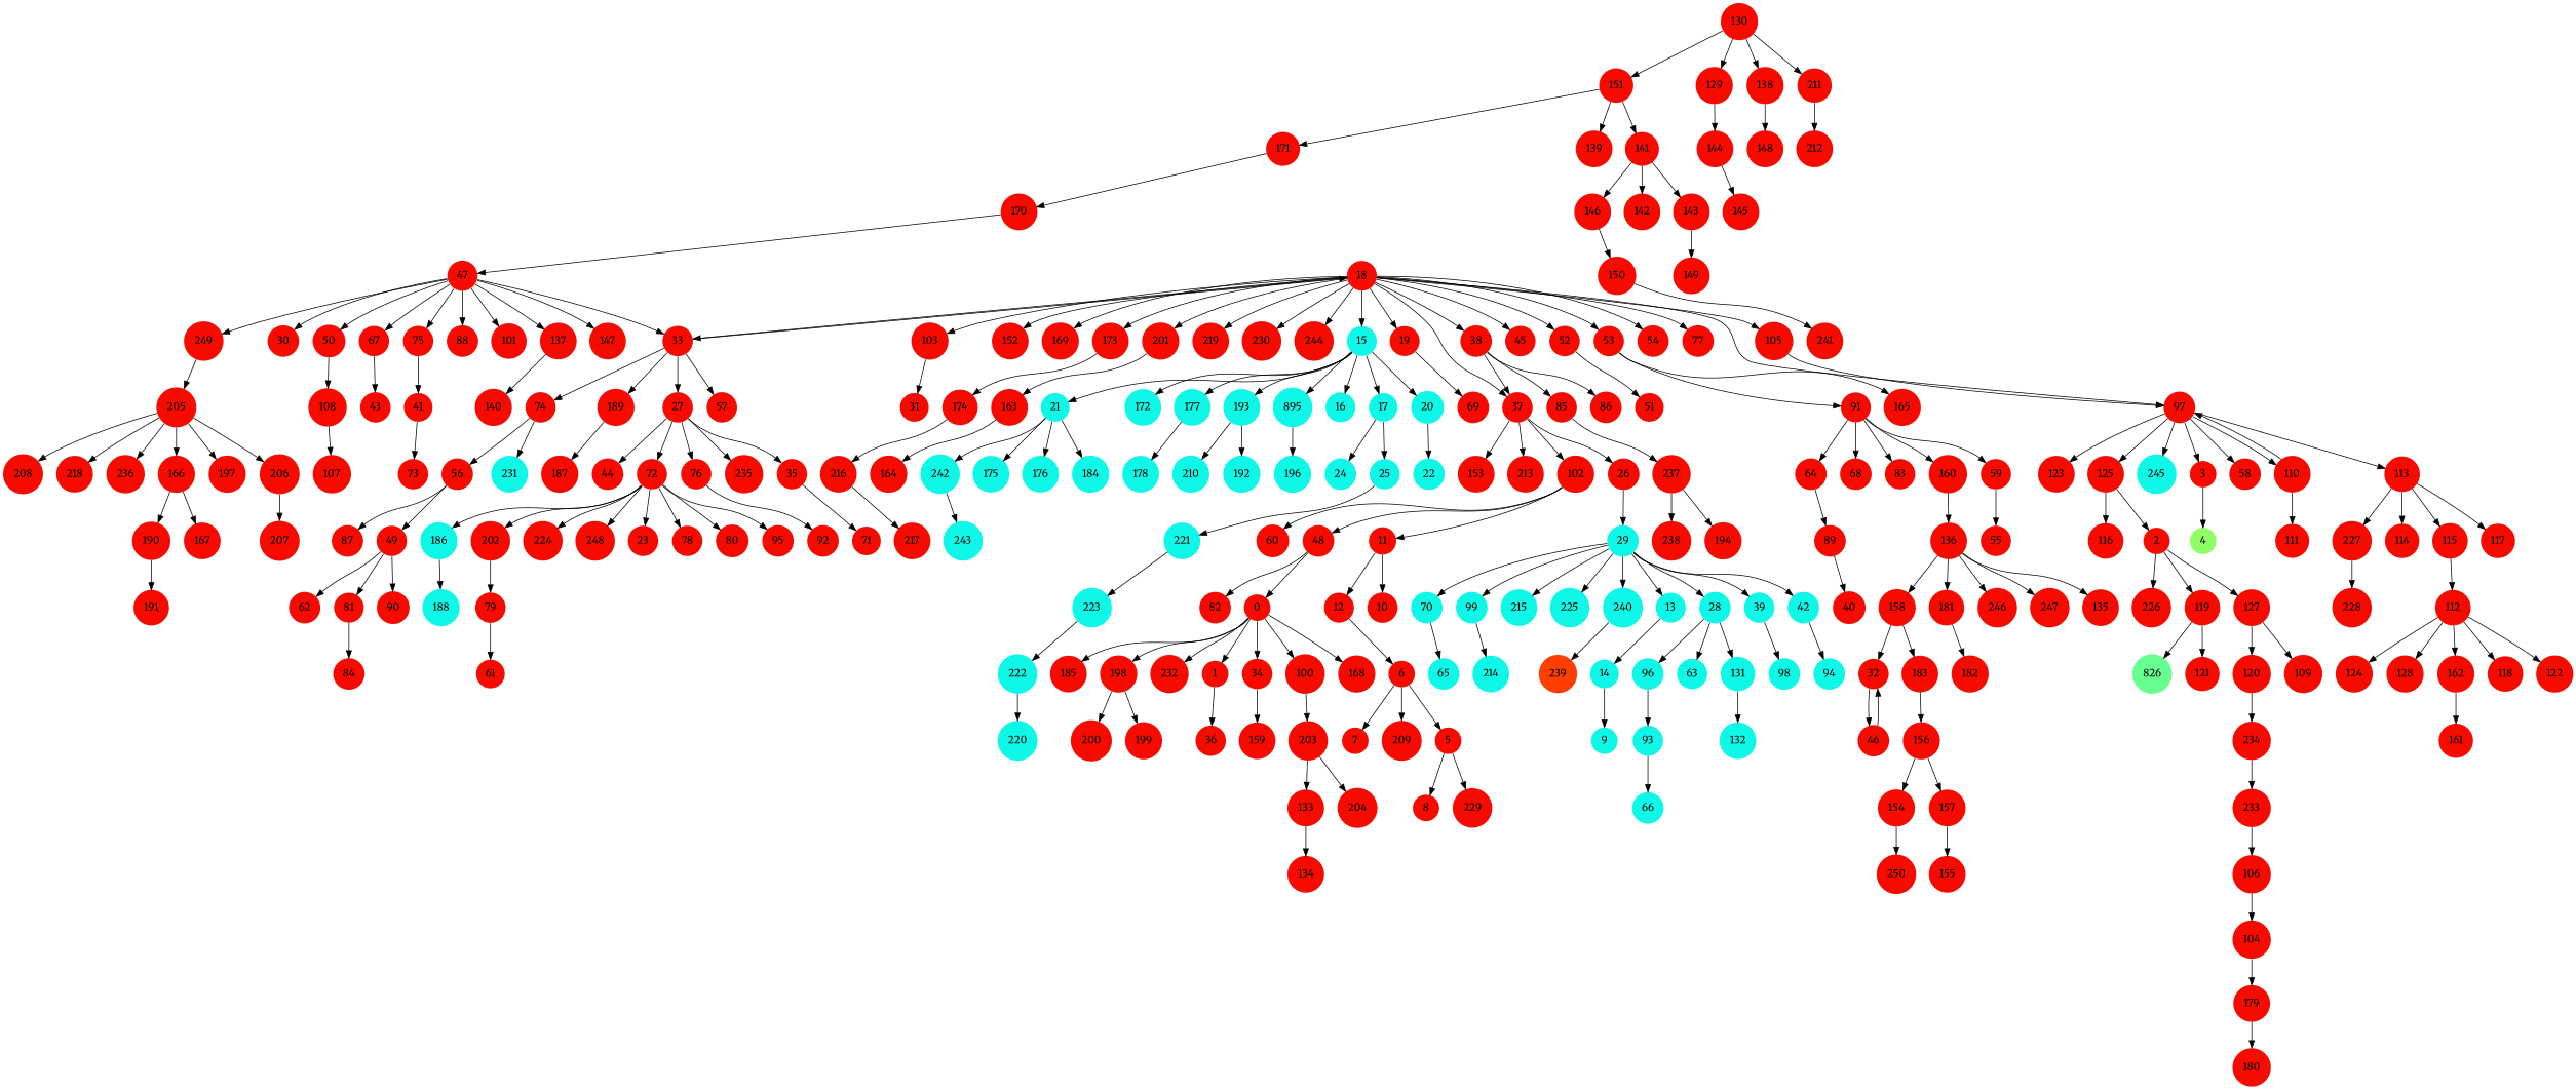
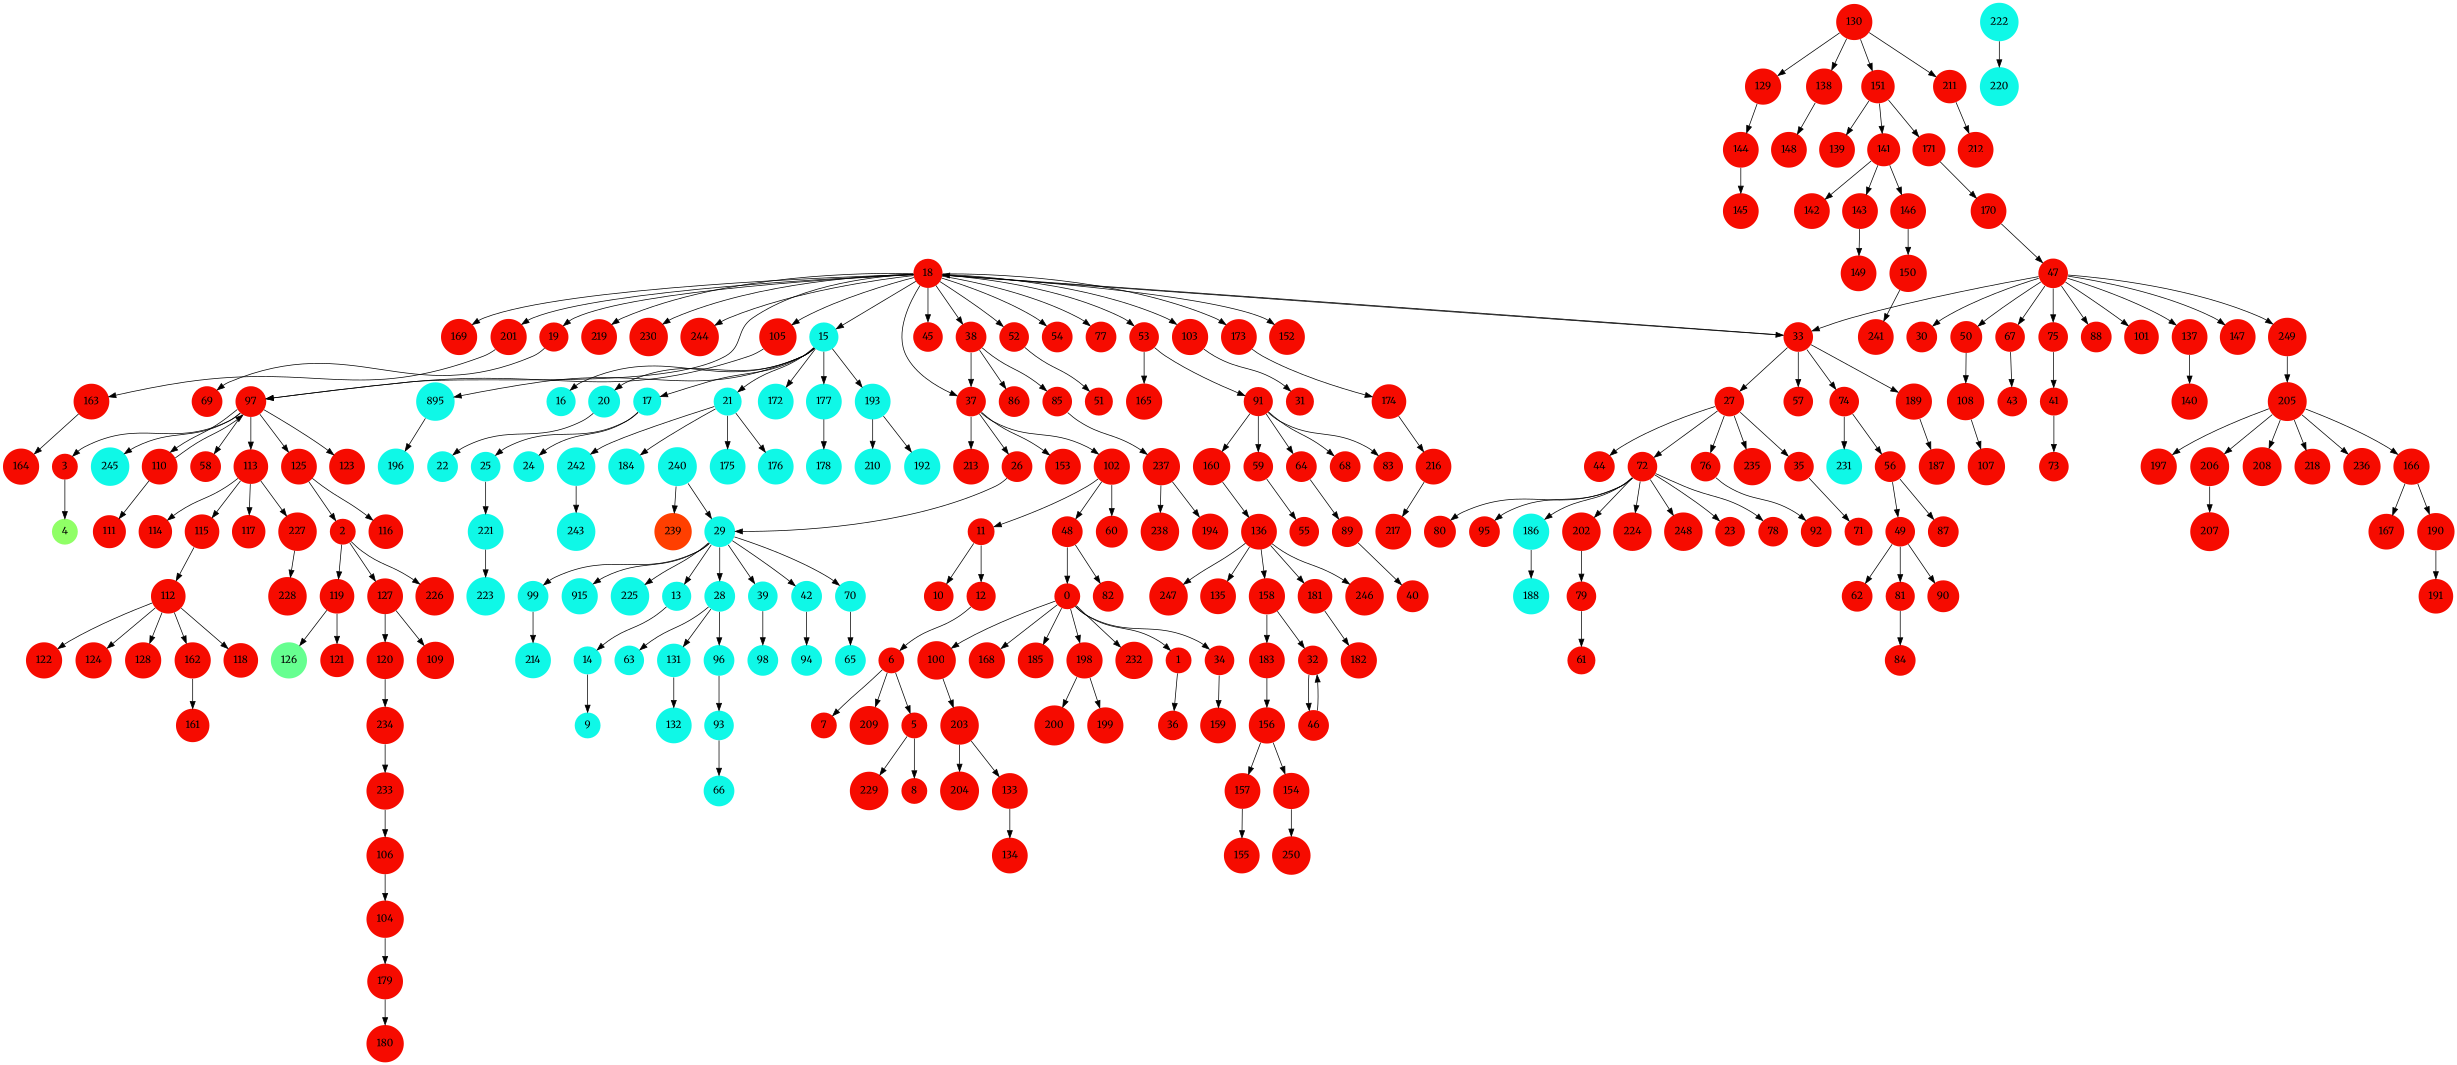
  digraph {
    fontname=Merriweather
    node [fillcolor="#f60b00" fontname=Merriweather penwidth=0 shape=circle style=filled]
    edge [fontname=Merriweather]
    0
    1
    34
    100
    168
    185
    198
    232
    36
    159
    203
    199
    200
    2
    119
    127
    226
    121
-   126 [fillcolor="#66ff90" label=826]
+   126 [fillcolor="#66ff90"]
    109
    120
    4 [fillcolor="#90ff66"]
    3
    5
    8
    229
    6
    7
    209
    9 [fillcolor="#0ff8e7"]
    11
    10
    12
    13 [fillcolor="#0ff8e7"]
    14 [fillcolor="#0ff8e7"]
    15 [fillcolor="#0ff8e7"]
    16 [fillcolor="#0ff8e7"]
    17 [fillcolor="#0ff8e7"]
    20 [fillcolor="#0ff8e7"]
    21 [fillcolor="#0ff8e7"]
    172 [fillcolor="#0ff8e7"]
    177 [fillcolor="#0ff8e7"]
    193 [fillcolor="#0ff8e7"]
    n44 [fillcolor="#0ff8e7" label=895]
    24 [fillcolor="#0ff8e7"]
    25 [fillcolor="#0ff8e7"]
    22 [fillcolor="#0ff8e7"]
    175 [fillcolor="#0ff8e7"]
    176 [fillcolor="#0ff8e7"]
    184 [fillcolor="#0ff8e7"]
    242 [fillcolor="#0ff8e7"]
    178 [fillcolor="#0ff8e7"]
    192 [fillcolor="#0ff8e7"]
    210 [fillcolor="#0ff8e7"]
    196 [fillcolor="#0ff8e7"]
    221 [fillcolor="#0ff8e7"]
    18
    19
    33
    37
    38
    45
    52
    53
    54
    77
    97
    103
    105
    152
    169
    173
    201
    219
    230
    244
    69
    27
    57
    74
    189
    26
    102
    153
    213
    85
    86
    51
    91
    165
    58
    110
    113
    123
    125
    245 [fillcolor="#0ff8e7"]
    31
    174
    163
    243 [fillcolor="#0ff8e7"]
    223 [fillcolor="#0ff8e7"]
    29 [fillcolor="#0ff8e7"]
    28 [fillcolor="#0ff8e7"]
    39 [fillcolor="#0ff8e7"]
    42 [fillcolor="#0ff8e7"]
    70 [fillcolor="#0ff8e7"]
    99 [fillcolor="#0ff8e7"]
-   215 [fillcolor="#0ff8e7"]
+   215 [fillcolor="#0ff8e7" label=915]
    225 [fillcolor="#0ff8e7"]
    240 [fillcolor="#0ff8e7"]
    35
    44
    72
    76
    235
    71
    23
    78
    80
    95
    186 [fillcolor="#0ff8e7"]
    202
    224
    248
    92
    63 [fillcolor="#0ff8e7"]
    131 [fillcolor="#0ff8e7"]
    96 [fillcolor="#0ff8e7"]
    132 [fillcolor="#0ff8e7"]
    98 [fillcolor="#0ff8e7"]
    94 [fillcolor="#0ff8e7"]
    65 [fillcolor="#0ff8e7"]
    214 [fillcolor="#0ff8e7"]
    239 [fillcolor="#ff3f00"]
    32
    46
    56
    231 [fillcolor="#0ff8e7"]
    187
    48
    60
    237
    41
    73
    47
    30
    50
    67
    75
    88
    101
    137
    147
    249
    108
    43
    140
    205
    82
    49
    62
    81
    90
    84
    107
    59
    64
    68
    83
    160
    87
    55
    93 [fillcolor="#0ff8e7"]
    89
    40
    66 [fillcolor="#0ff8e7"]
    188 [fillcolor="#0ff8e7"]
    79
    61
    194
    238
    136
    111
    114
    115
    117
    227
    116
    133
    204
    104
    179
    180
    106
    112
    118
    122
    124
    128
    162
    161
    228
    234
    233
    129
    144
    145
    130
    138
    151
    211
    148
    139
    141
    171
    212
    134
    135
    158
    181
    246
    247
    183
    182
    142
    143
    146
    149
    150
    241
    170
    154
    250
    156
    157
    155
    164
    166
    167
    190
    191
    216
    217
    197
    206
    208
    218
    236
    207
    220 [fillcolor="#0ff8e7"]
    222 [fillcolor="#0ff8e7"]
    0 -> 1
    0 -> 34
    0 -> 100
    0 -> 168
    0 -> 185
    0 -> 198
    0 -> 232
    1 -> 36
    34 -> 159
    100 -> 203
    198 -> 199
    198 -> 200
    203 -> 133
    203 -> 204
    2 -> 119
    2 -> 127
    2 -> 226
    119 -> 121
    119 -> 126
    127 -> 109
    127 -> 120
    120 -> 234
    3 -> 4
    5 -> 8
    5 -> 229
    6 -> 5
    6 -> 7
    6 -> 209
    11 -> 10
    11 -> 12
    12 -> 6
    13 -> 14
    14 -> 9
    15 -> 16
    15 -> 17
    15 -> 20
    15 -> 21
    15 -> 172
    15 -> 177
    15 -> 193
    15 -> n44
    17 -> 24
    17 -> 25
    20 -> 22
    21 -> 175
    21 -> 176
    21 -> 184
    21 -> 242
    177 -> 178
    193 -> 192
    193 -> 210
    n44 -> 196
    25 -> 221
    242 -> 243
    221 -> 223
    18 -> 15
    18 -> 19
    18 -> 33
    18 -> 37
    18 -> 38
    18 -> 45
    18 -> 52
    18 -> 53
    18 -> 54
    18 -> 77
    18 -> 97
    18 -> 103
    18 -> 105
    18 -> 152
    18 -> 169
    18 -> 173
    18 -> 201
    18 -> 219
    18 -> 230
    18 -> 244
    19 -> 69
    33 -> 18
    33 -> 27
    33 -> 57
    33 -> 74
    33 -> 189
    37 -> 26
    37 -> 102
    37 -> 153
    37 -> 213
    38 -> 37
    38 -> 85
    38 -> 86
    52 -> 51
    53 -> 91
    53 -> 165
    97 -> 3
    97 -> 58
    97 -> 110
    97 -> 113
    97 -> 123
    97 -> 125
    97 -> 245
    103 -> 31
    105 -> 97
    173 -> 174
    201 -> 163
    27 -> 35
    27 -> 44
    27 -> 72
    27 -> 76
    27 -> 235
    74 -> 56
    74 -> 231
    189 -> 187
    26 -> 29
    102 -> 11
    102 -> 48
    102 -> 60
    85 -> 237
    91 -> 59
    91 -> 64
    91 -> 68
    91 -> 83
    91 -> 160
    110 -> 97
    110 -> 111
    113 -> 114
    113 -> 115
    113 -> 117
    113 -> 227
    125 -> 2
    125 -> 116
    174 -> 216
    163 -> 164
-   223 -> 222
    29 -> 13
    29 -> 28
    29 -> 39
    29 -> 42
    29 -> 70
    29 -> 99
    29 -> 215
    29 -> 225
-   29 -> 240
+   240 -> 29
    28 -> 63
    28 -> 131
    28 -> 96
    39 -> 98
    42 -> 94
    70 -> 65
    99 -> 214
    240 -> 239
    35 -> 71
    72 -> 23
    72 -> 78
    72 -> 80
    72 -> 95
    72 -> 186
    72 -> 202
    72 -> 224
    72 -> 248
    76 -> 92
    186 -> 188
    202 -> 79
    131 -> 132
    96 -> 93
    32 -> 46
    46 -> 32
    56 -> 49
    56 -> 87
    48 -> 0
    48 -> 82
    237 -> 194
    237 -> 238
    41 -> 73
    47 -> 33
    47 -> 30
    47 -> 50
    47 -> 67
    47 -> 75
    47 -> 88
    47 -> 101
    47 -> 137
    47 -> 147
    47 -> 249
    50 -> 108
    67 -> 43
    75 -> 41
    137 -> 140
    249 -> 205
    108 -> 107
    205 -> 166
    205 -> 197
    205 -> 206
    205 -> 208
    205 -> 218
    205 -> 236
    49 -> 62
    49 -> 81
    49 -> 90
    81 -> 84
    59 -> 55
    64 -> 89
    160 -> 136
    93 -> 66
    89 -> 40
    79 -> 61
    136 -> 135
    136 -> 158
    136 -> 181
    136 -> 246
    136 -> 247
    115 -> 112
    227 -> 228
    133 -> 134
    104 -> 179
    179 -> 180
    106 -> 104
    112 -> 118
    112 -> 122
    112 -> 124
    112 -> 128
    112 -> 162
    162 -> 161
    234 -> 233
    233 -> 106
    129 -> 144
    144 -> 145
    130 -> 129
    130 -> 138
    130 -> 151
    130 -> 211
    138 -> 148
    151 -> 139
    151 -> 141
    151 -> 171
    211 -> 212
    141 -> 142
    141 -> 143
    141 -> 146
    171 -> 170
    158 -> 32
    158 -> 183
    181 -> 182
    183 -> 156
    143 -> 149
    146 -> 150
    150 -> 241
    170 -> 47
    154 -> 250
    156 -> 154
    156 -> 157
    157 -> 155
    166 -> 167
    166 -> 190
    190 -> 191
    216 -> 217
    206 -> 207
    222 -> 220
  }
